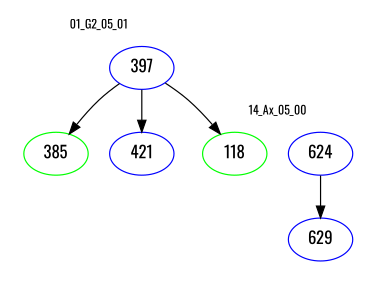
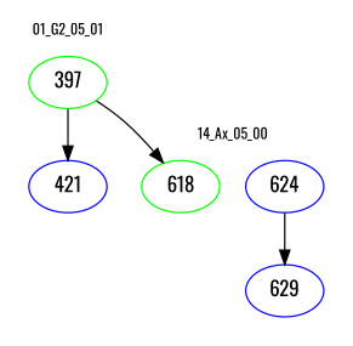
  digraph {
    fontname=Oswald
    node [color=blue fontname=Oswald]
    edge [color=black fontname=Oswald]
    n1 [label=624]
-   n2 [color=green label=118]
+   n2 [color=green label=618]
    n3 [label=629]
-   n4 [label=397]
-   n5 [color=green label=385]
+   n4 [color=green label=397]
    n6 [label=421]
    subgraph cluster_1 {
      color=white
      fontsize=10
      label="14_Ax_05_00"
      n1
      n2
      n3
    }
    subgraph cluster_2 {
      color=white
      fontsize=10
      label="01_G2_05_01"
      n4
-     n5
      n6
    }
    n1 -> n3
    n4 -> n2
-   n4 -> n5
    n4 -> n6
  }
